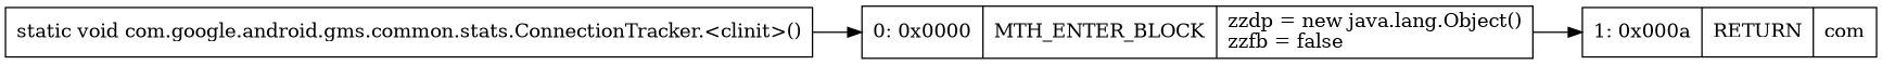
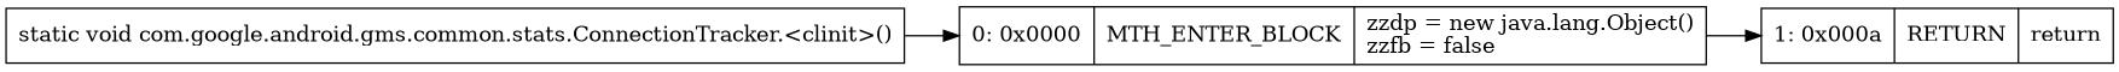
  digraph {
    rankdir=LR
    node [shape=record]
    n1 [label="{0\:\ 0x0000|MTH_ENTER_BLOCK\l|zzdp = new java.lang.Object()\lzzfb = false\l}"]
-   n2 [label="{1\:\ 0x000a|RETURN\l|com\l}"]
+   n2 [label="{1\:\ 0x000a|RETURN\l|return\l}"]
    n3 [label="{static void com.google.android.gms.common.stats.ConnectionTracker.\<clinit\>() }"]
    n1 -> n2
    n3 -> n1
  }
